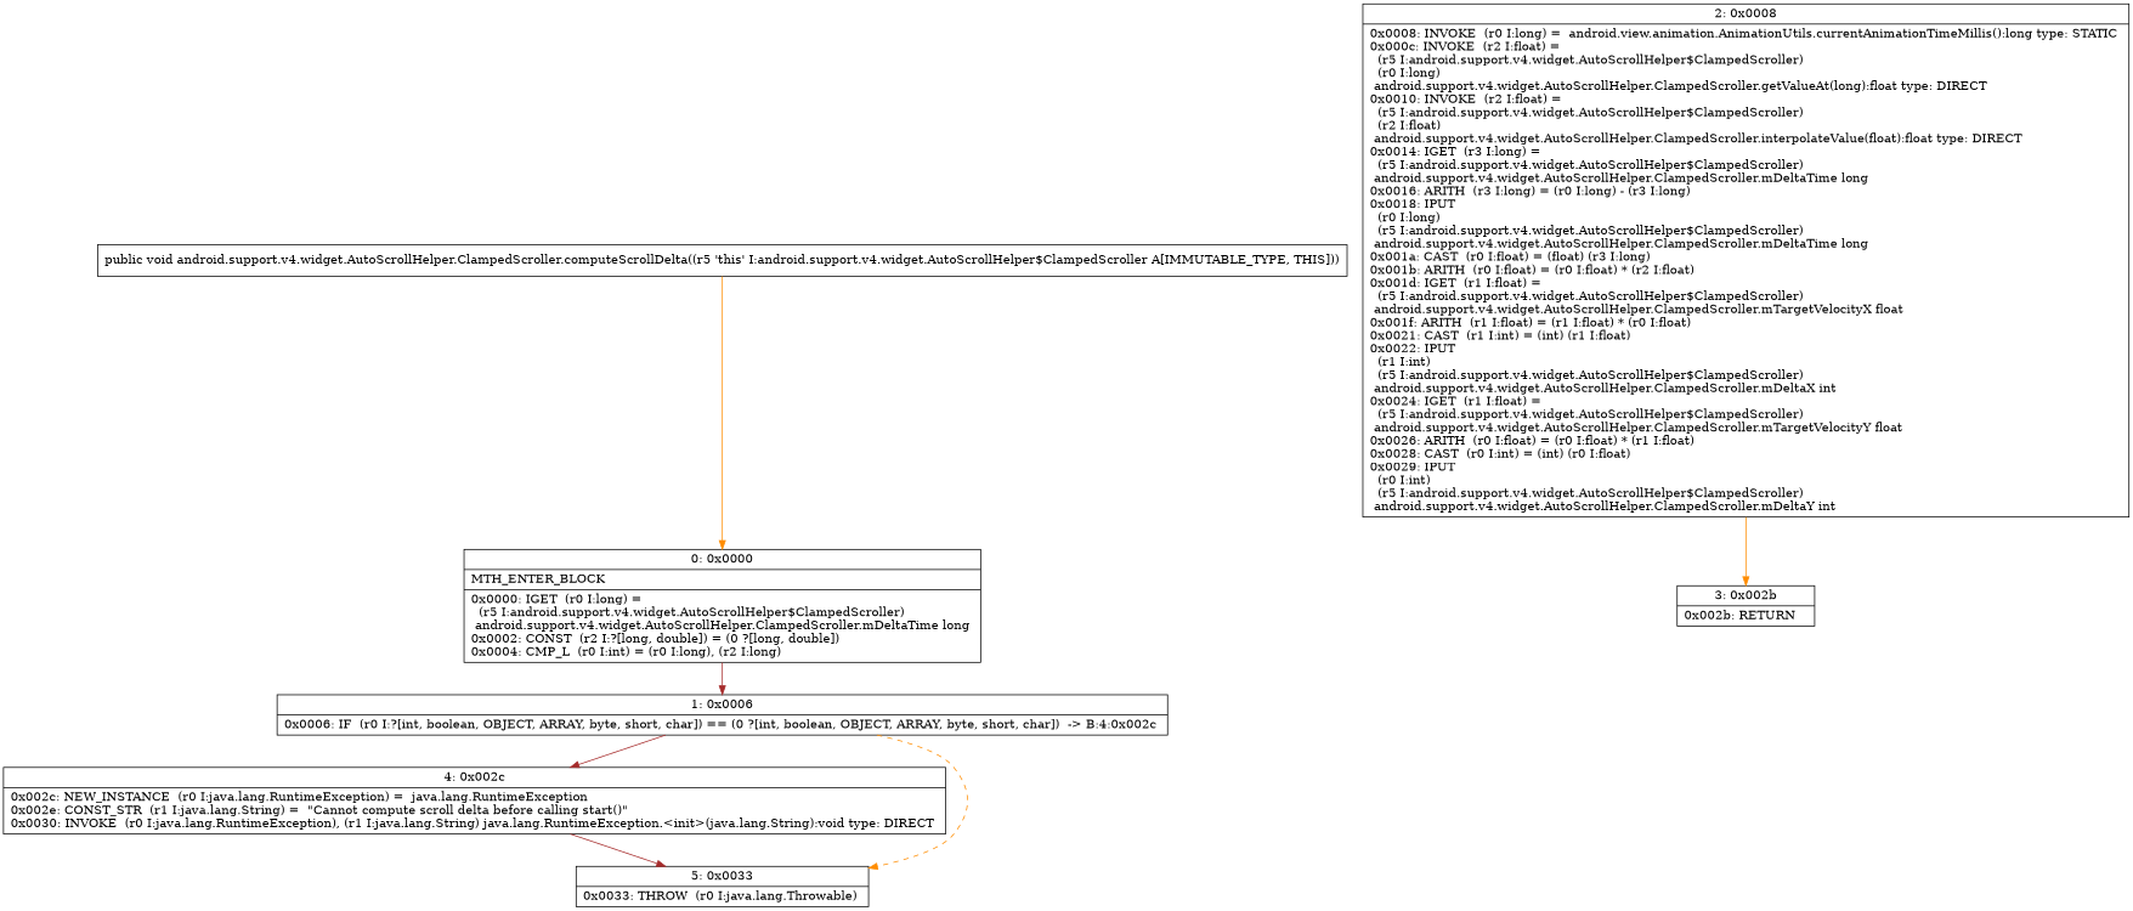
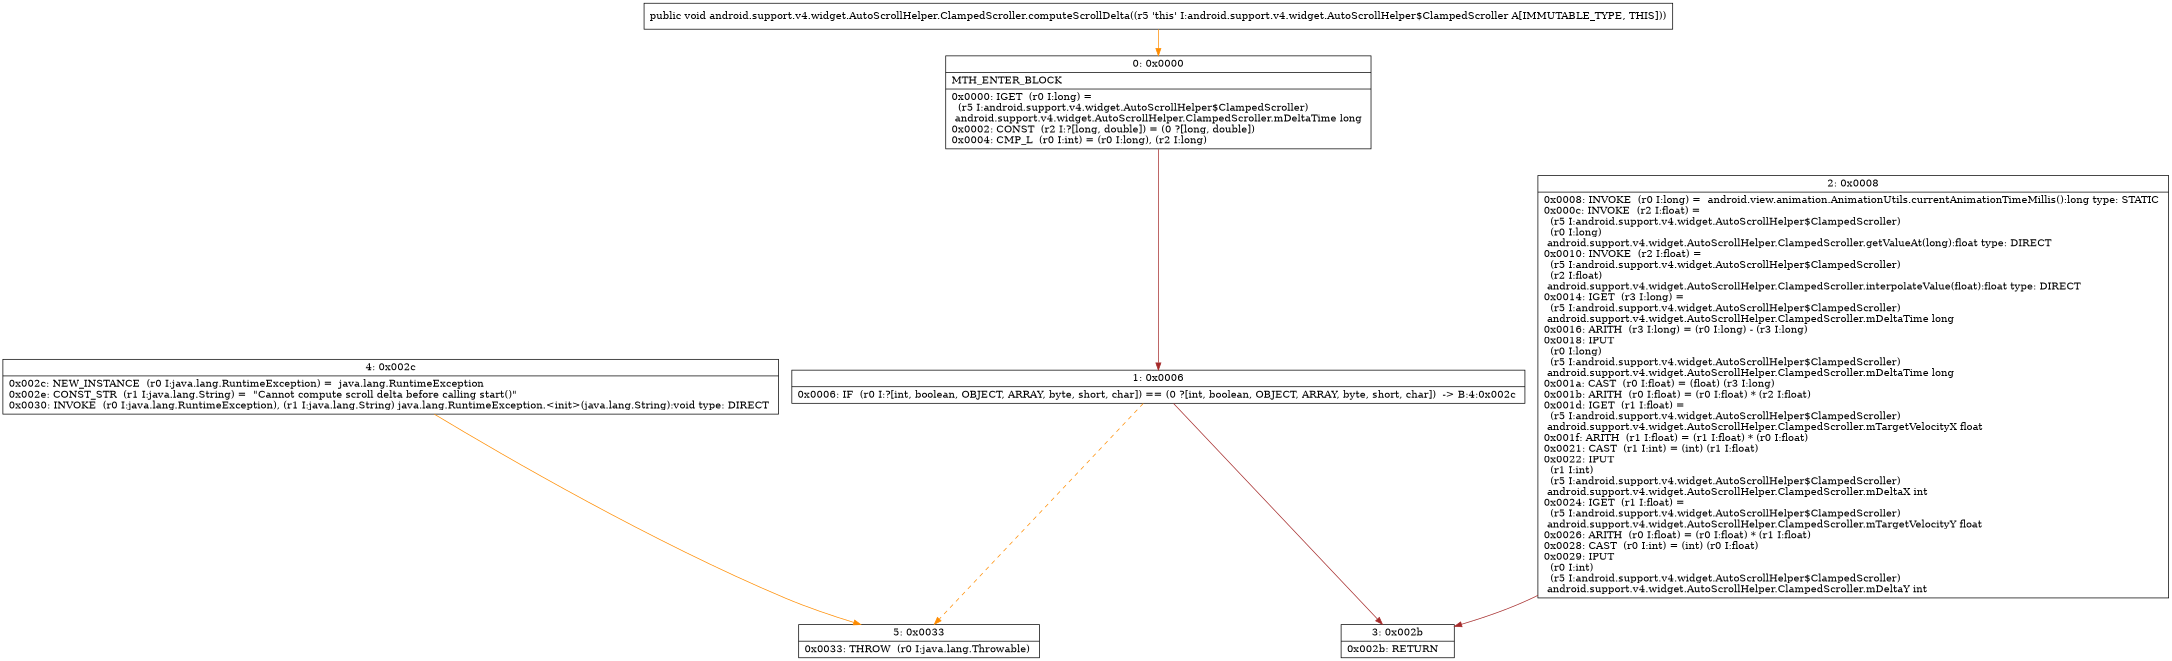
  digraph {
    node [shape=record]
    edge [color=brown]
    n1 [label="{0\:\ 0x0000|MTH_ENTER_BLOCK\l|0x0000: IGET  (r0 I:long) = \l  (r5 I:android.support.v4.widget.AutoScrollHelper$ClampedScroller)\l android.support.v4.widget.AutoScrollHelper.ClampedScroller.mDeltaTime long \l0x0002: CONST  (r2 I:?[long, double]) = (0 ?[long, double]) \l0x0004: CMP_L  (r0 I:int) = (r0 I:long), (r2 I:long) \l}"]
    n2 [label="{1\:\ 0x0006|0x0006: IF  (r0 I:?[int, boolean, OBJECT, ARRAY, byte, short, char]) == (0 ?[int, boolean, OBJECT, ARRAY, byte, short, char])  \-\> B:4:0x002c \l}"]
    n3 [label="{4\:\ 0x002c|0x002c: NEW_INSTANCE  (r0 I:java.lang.RuntimeException) =  java.lang.RuntimeException \l0x002e: CONST_STR  (r1 I:java.lang.String) =  \"Cannot compute scroll delta before calling start()\" \l0x0030: INVOKE  (r0 I:java.lang.RuntimeException), (r1 I:java.lang.String) java.lang.RuntimeException.\<init\>(java.lang.String):void type: DIRECT \l}"]
    n4 [label="{5\:\ 0x0033|0x0033: THROW  (r0 I:java.lang.Throwable) \l}"]
    n5 [label="{2\:\ 0x0008|0x0008: INVOKE  (r0 I:long) =  android.view.animation.AnimationUtils.currentAnimationTimeMillis():long type: STATIC \l0x000c: INVOKE  (r2 I:float) = \l  (r5 I:android.support.v4.widget.AutoScrollHelper$ClampedScroller)\l  (r0 I:long)\l android.support.v4.widget.AutoScrollHelper.ClampedScroller.getValueAt(long):float type: DIRECT \l0x0010: INVOKE  (r2 I:float) = \l  (r5 I:android.support.v4.widget.AutoScrollHelper$ClampedScroller)\l  (r2 I:float)\l android.support.v4.widget.AutoScrollHelper.ClampedScroller.interpolateValue(float):float type: DIRECT \l0x0014: IGET  (r3 I:long) = \l  (r5 I:android.support.v4.widget.AutoScrollHelper$ClampedScroller)\l android.support.v4.widget.AutoScrollHelper.ClampedScroller.mDeltaTime long \l0x0016: ARITH  (r3 I:long) = (r0 I:long) \- (r3 I:long) \l0x0018: IPUT  \l  (r0 I:long)\l  (r5 I:android.support.v4.widget.AutoScrollHelper$ClampedScroller)\l android.support.v4.widget.AutoScrollHelper.ClampedScroller.mDeltaTime long \l0x001a: CAST  (r0 I:float) = (float) (r3 I:long) \l0x001b: ARITH  (r0 I:float) = (r0 I:float) * (r2 I:float) \l0x001d: IGET  (r1 I:float) = \l  (r5 I:android.support.v4.widget.AutoScrollHelper$ClampedScroller)\l android.support.v4.widget.AutoScrollHelper.ClampedScroller.mTargetVelocityX float \l0x001f: ARITH  (r1 I:float) = (r1 I:float) * (r0 I:float) \l0x0021: CAST  (r1 I:int) = (int) (r1 I:float) \l0x0022: IPUT  \l  (r1 I:int)\l  (r5 I:android.support.v4.widget.AutoScrollHelper$ClampedScroller)\l android.support.v4.widget.AutoScrollHelper.ClampedScroller.mDeltaX int \l0x0024: IGET  (r1 I:float) = \l  (r5 I:android.support.v4.widget.AutoScrollHelper$ClampedScroller)\l android.support.v4.widget.AutoScrollHelper.ClampedScroller.mTargetVelocityY float \l0x0026: ARITH  (r0 I:float) = (r0 I:float) * (r1 I:float) \l0x0028: CAST  (r0 I:int) = (int) (r0 I:float) \l0x0029: IPUT  \l  (r0 I:int)\l  (r5 I:android.support.v4.widget.AutoScrollHelper$ClampedScroller)\l android.support.v4.widget.AutoScrollHelper.ClampedScroller.mDeltaY int \l}"]
    n6 [label="{3\:\ 0x002b|0x002b: RETURN   \l}"]
    n7 [label="{public void android.support.v4.widget.AutoScrollHelper.ClampedScroller.computeScrollDelta((r5 'this' I:android.support.v4.widget.AutoScrollHelper$ClampedScroller A[IMMUTABLE_TYPE, THIS])) }"]
    n1 -> n2
-   n2 -> n3
+   n2 -> n6
    n2 -> n4 [color=darkorange style=dashed]
-   n3 -> n4
-   n5 -> n6 [color=darkorange]
+   n3 -> n4 [color=darkorange]
+   n5 -> n6
    n7 -> n1 [color=darkorange]
  }
